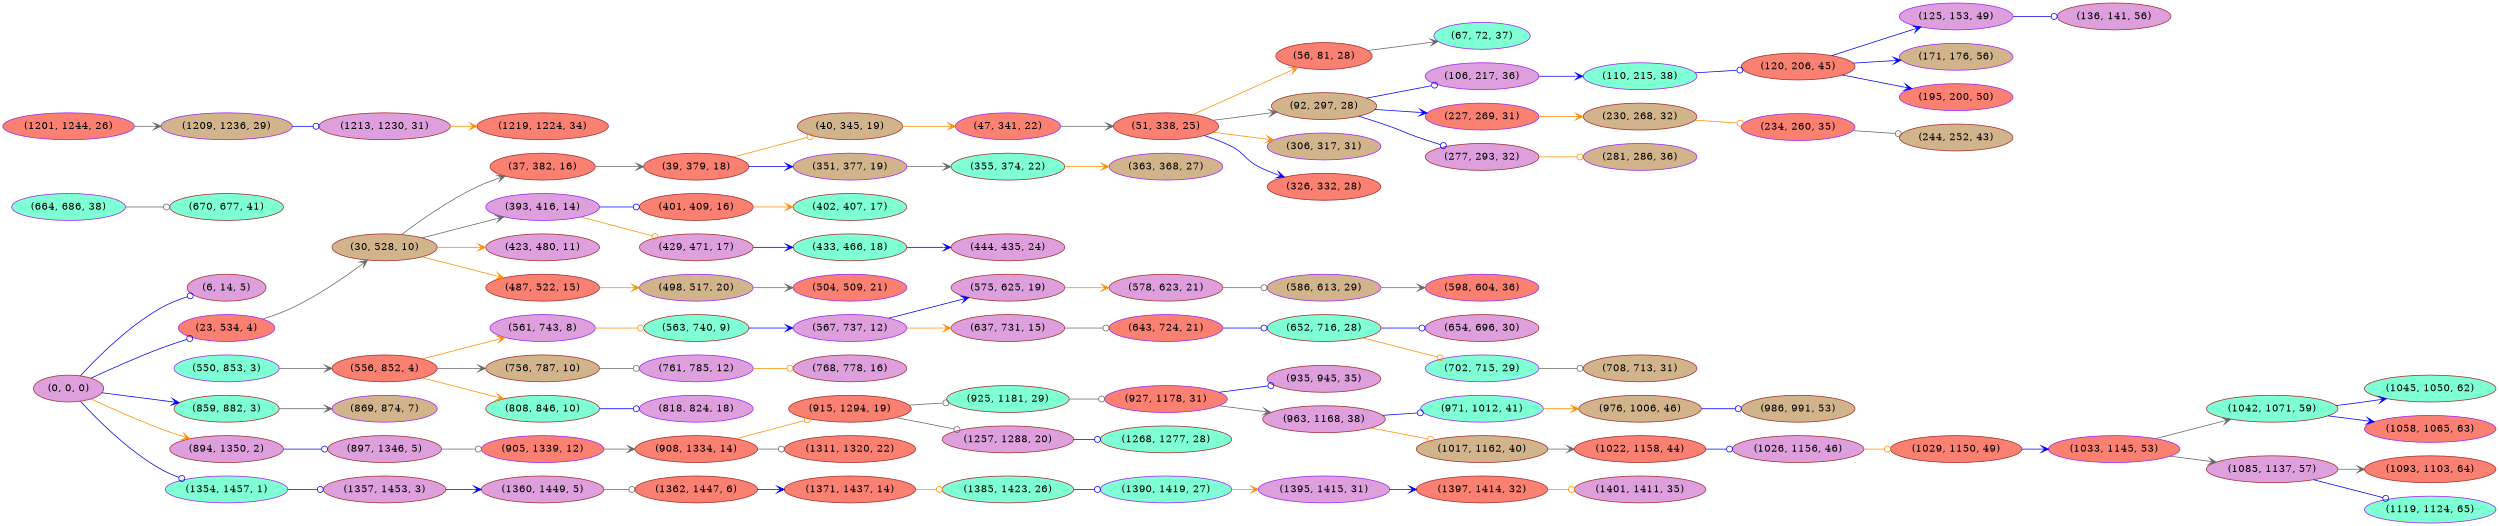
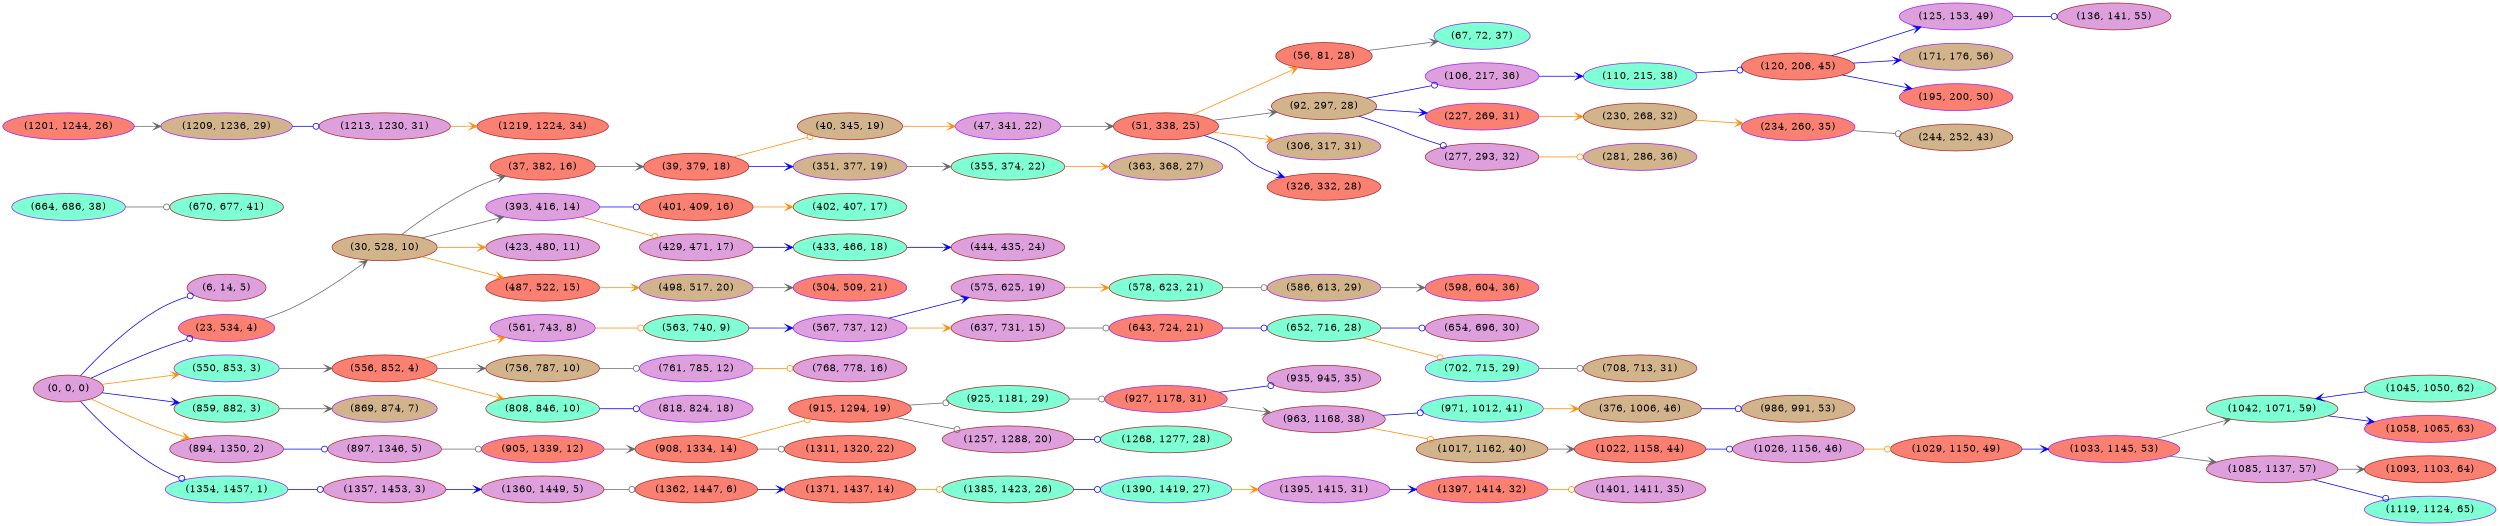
  digraph {
    rankdir=LR
    node [color=brown fillcolor=plum style=filled]
    edge [arrowhead=vee color=blue]
    "(0, 0, 0)"
    "(6, 14, 5)"
    "(23, 534, 4)" [color=purple fillcolor=salmon]
    "(550, 853, 3)" [color=purple fillcolor=aquamarine]
    "(859, 882, 3)" [fillcolor=aquamarine]
    "(894, 1350, 2)"
    "(1354, 1457, 1)" [color=purple fillcolor=aquamarine]
    "(30, 528, 10)" [fillcolor=tan]
    "(556, 852, 4)" [fillcolor=salmon]
    "(869, 874, 7)" [color=purple fillcolor=tan]
    "(897, 1346, 5)"
    "(1357, 1453, 3)"
    "(37, 382, 16)" [fillcolor=salmon]
    "(393, 416, 14)" [color=purple]
    "(423, 480, 11)"
    "(487, 522, 15)" [fillcolor=salmon]
    "(39, 379, 18)" [fillcolor=salmon]
    "(401, 409, 16)" [fillcolor=salmon]
    "(429, 471, 17)"
    "(498, 517, 20)" [color=purple fillcolor=tan]
    "(40, 345, 19)" [fillcolor=tan]
    "(351, 377, 19)" [color=purple fillcolor=tan]
-   "(47, 341, 22)" [color=purple fillcolor=salmon]
+   "(47, 341, 22)" [color=purple]
    "(355, 374, 22)" [fillcolor=aquamarine]
    "(51, 338, 25)" [fillcolor=salmon]
    "(56, 81, 28)" [fillcolor=salmon]
    "(92, 297, 28)" [fillcolor=tan]
    "(306, 317, 31)" [color=purple fillcolor=tan]
    "(326, 332, 28)" [fillcolor=salmon]
    "(67, 72, 37)" [color=purple fillcolor=aquamarine]
    "(106, 217, 36)" [color=purple]
    "(227, 269, 31)" [color=purple fillcolor=salmon]
    "(277, 293, 32)"
    "(110, 215, 38)" [color=purple fillcolor=aquamarine]
    "(230, 268, 32)" [fillcolor=tan]
    "(281, 286, 36)" [color=purple fillcolor=tan]
    "(120, 206, 45)" [fillcolor=salmon]
    "(125, 153, 49)" [color=purple]
    "(171, 176, 56)" [color=purple fillcolor=tan]
    "(195, 200, 50)" [color=purple fillcolor=salmon]
-   "(136, 141, 56)"
+   "(136, 141, 56)" [label="(136, 141, 55)"]
    "(234, 260, 35)" [color=purple fillcolor=salmon]
    "(244, 252, 43)" [fillcolor=tan]
    "(363, 368, 27)" [color=purple fillcolor=tan]
    "(402, 407, 17)" [fillcolor=aquamarine]
    "(433, 466, 18)" [fillcolor=aquamarine]
    n47 [label="(444, 435, 24)"]
    "(504, 509, 21)" [color=purple fillcolor=salmon]
    "(561, 743, 8)" [color=purple]
    "(756, 787, 10)" [fillcolor=tan]
    "(808, 846, 10)" [fillcolor=aquamarine]
    "(563, 740, 9)" [fillcolor=aquamarine]
    "(761, 785, 12)" [color=purple]
    "(818, 824, 18)" [color=purple]
    "(567, 737, 12)" [color=purple]
    "(575, 625, 19)"
    "(637, 731, 15)"
-   "(578, 623, 21)"
+   "(578, 623, 21)" [fillcolor=aquamarine]
    "(643, 724, 21)" [color=purple fillcolor=salmon]
    "(586, 613, 29)" [color=purple fillcolor=tan]
    "(598, 604, 36)" [color=purple fillcolor=salmon]
    "(652, 716, 28)" [fillcolor=aquamarine]
    "(654, 696, 30)"
    "(702, 715, 29)" [color=purple fillcolor=aquamarine]
    "(708, 713, 31)" [fillcolor=tan]
    "(664, 686, 38)" [color=purple fillcolor=aquamarine]
    "(670, 677, 41)" [fillcolor=aquamarine]
    "(768, 778, 16)"
    "(905, 1339, 12)" [color=purple fillcolor=salmon]
    "(908, 1334, 14)" [fillcolor=salmon]
    "(915, 1294, 19)" [fillcolor=salmon]
    "(1311, 1320, 22)" [fillcolor=salmon]
    "(925, 1181, 29)" [fillcolor=aquamarine]
    "(1257, 1288, 20)"
    "(927, 1178, 31)" [color=purple fillcolor=salmon]
    "(1268, 1277, 28)" [fillcolor=aquamarine]
    "(935, 945, 35)"
    "(963, 1168, 38)"
    "(971, 1012, 41)" [color=purple fillcolor=aquamarine]
    "(1017, 1162, 40)" [fillcolor=tan]
-   "(976, 1006, 46)" [fillcolor=tan]
+   "(976, 1006, 46)" [fillcolor=tan label="(376, 1006, 46)"]
    "(1022, 1158, 44)" [fillcolor=salmon]
    "(986, 991, 53)" [fillcolor=tan]
    "(1026, 1156, 46)"
    "(1029, 1150, 49)" [fillcolor=salmon]
    "(1033, 1145, 53)" [color=purple fillcolor=salmon]
    "(1042, 1071, 59)" [fillcolor=aquamarine]
    "(1085, 1137, 57)"
    "(1045, 1050, 62)" [fillcolor=aquamarine]
    "(1058, 1065, 63)" [color=purple fillcolor=salmon]
    "(1093, 1103, 64)" [fillcolor=salmon]
    "(1119, 1124, 65)" [color=purple fillcolor=aquamarine]
    "(1201, 1244, 26)" [color=purple fillcolor=salmon]
    "(1209, 1236, 29)" [color=purple fillcolor=tan]
    "(1213, 1230, 31)"
    "(1219, 1224, 34)" [fillcolor=salmon]
    "(1360, 1449, 5)"
    "(1362, 1447, 6)" [fillcolor=salmon]
    "(1371, 1437, 14)" [fillcolor=salmon]
    "(1385, 1423, 26)" [fillcolor=aquamarine]
    "(1390, 1419, 27)" [color=purple fillcolor=aquamarine]
    "(1395, 1415, 31)" [color=purple]
-   "(1397, 1414, 32)" [fillcolor=salmon]
+   "(1397, 1414, 32)" [color=purple fillcolor=salmon]
    "(1401, 1411, 35)"
    "(0, 0, 0)" -> "(6, 14, 5)" [arrowhead=odot]
    "(0, 0, 0)" -> "(23, 534, 4)" [arrowhead=odot]
+   "(0, 0, 0)" -> "(550, 853, 3)" [color=darkorange]
    "(0, 0, 0)" -> "(859, 882, 3)"
    "(0, 0, 0)" -> "(894, 1350, 2)" [color=darkorange]
    "(0, 0, 0)" -> "(1354, 1457, 1)" [arrowhead=odot]
    "(23, 534, 4)" -> "(30, 528, 10)" [color=gray40]
    "(550, 853, 3)" -> "(556, 852, 4)" [color=gray40]
    "(859, 882, 3)" -> "(869, 874, 7)" [color=gray40]
    "(894, 1350, 2)" -> "(897, 1346, 5)" [arrowhead=odot]
    "(1354, 1457, 1)" -> "(1357, 1453, 3)" [arrowhead=odot]
    "(30, 528, 10)" -> "(37, 382, 16)" [color=gray40]
    "(30, 528, 10)" -> "(393, 416, 14)" [color=gray40]
    "(30, 528, 10)" -> "(423, 480, 11)" [color=darkorange]
    "(30, 528, 10)" -> "(487, 522, 15)" [color=darkorange]
    "(556, 852, 4)" -> "(561, 743, 8)" [color=darkorange]
    "(556, 852, 4)" -> "(756, 787, 10)" [color=gray40]
    "(556, 852, 4)" -> "(808, 846, 10)" [color=darkorange]
    "(897, 1346, 5)" -> "(905, 1339, 12)" [arrowhead=odot color=gray40]
    "(1357, 1453, 3)" -> "(1360, 1449, 5)"
    "(37, 382, 16)" -> "(39, 379, 18)" [color=gray40]
    "(393, 416, 14)" -> "(401, 409, 16)" [arrowhead=odot]
    "(393, 416, 14)" -> "(429, 471, 17)" [arrowhead=odot color=darkorange]
    "(487, 522, 15)" -> "(498, 517, 20)" [color=darkorange]
    "(39, 379, 18)" -> "(40, 345, 19)" [arrowhead=odot color=darkorange]
    "(39, 379, 18)" -> "(351, 377, 19)"
    "(401, 409, 16)" -> "(402, 407, 17)" [color=darkorange]
    "(429, 471, 17)" -> "(433, 466, 18)"
    "(498, 517, 20)" -> "(504, 509, 21)" [color=gray40]
    "(40, 345, 19)" -> "(47, 341, 22)" [color=darkorange]
    "(351, 377, 19)" -> "(355, 374, 22)" [color=gray40]
    "(47, 341, 22)" -> "(51, 338, 25)" [color=gray40]
    "(355, 374, 22)" -> "(363, 368, 27)" [color=darkorange]
    "(51, 338, 25)" -> "(56, 81, 28)" [color=darkorange]
    "(51, 338, 25)" -> "(92, 297, 28)" [color=gray40]
    "(51, 338, 25)" -> "(306, 317, 31)" [color=darkorange]
    "(51, 338, 25)" -> "(326, 332, 28)"
    "(56, 81, 28)" -> "(67, 72, 37)" [color=gray40]
    "(92, 297, 28)" -> "(106, 217, 36)" [arrowhead=odot]
    "(92, 297, 28)" -> "(227, 269, 31)"
    "(92, 297, 28)" -> "(277, 293, 32)" [arrowhead=odot]
    "(106, 217, 36)" -> "(110, 215, 38)"
    "(227, 269, 31)" -> "(230, 268, 32)" [color=darkorange]
    "(277, 293, 32)" -> "(281, 286, 36)" [arrowhead=odot color=darkorange]
    "(110, 215, 38)" -> "(120, 206, 45)" [arrowhead=odot]
-   "(230, 268, 32)" -> "(234, 260, 35)" [arrowhead=odot color=darkorange]
+   "(230, 268, 32)" -> "(234, 260, 35)" [color=darkorange]
    "(120, 206, 45)" -> "(125, 153, 49)"
    "(120, 206, 45)" -> "(171, 176, 56)"
    "(120, 206, 45)" -> "(195, 200, 50)"
    "(125, 153, 49)" -> "(136, 141, 56)" [arrowhead=odot]
    "(234, 260, 35)" -> "(244, 252, 43)" [arrowhead=odot color=gray40]
    "(433, 466, 18)" -> n47
    "(561, 743, 8)" -> "(563, 740, 9)" [arrowhead=odot color=darkorange]
    "(756, 787, 10)" -> "(761, 785, 12)" [arrowhead=odot color=gray40]
    "(808, 846, 10)" -> "(818, 824, 18)" [arrowhead=odot]
    "(563, 740, 9)" -> "(567, 737, 12)"
    "(761, 785, 12)" -> "(768, 778, 16)" [arrowhead=odot color=darkorange]
    "(567, 737, 12)" -> "(575, 625, 19)"
    "(567, 737, 12)" -> "(637, 731, 15)" [color=darkorange]
    "(575, 625, 19)" -> "(578, 623, 21)" [color=darkorange]
    "(637, 731, 15)" -> "(643, 724, 21)" [arrowhead=odot color=gray40]
    "(578, 623, 21)" -> "(586, 613, 29)" [arrowhead=odot color=gray40]
    "(643, 724, 21)" -> "(652, 716, 28)" [arrowhead=odot]
    "(586, 613, 29)" -> "(598, 604, 36)" [color=gray40]
    "(652, 716, 28)" -> "(654, 696, 30)" [arrowhead=odot]
    "(652, 716, 28)" -> "(702, 715, 29)" [arrowhead=odot color=darkorange]
    "(702, 715, 29)" -> "(708, 713, 31)" [arrowhead=odot color=gray40]
    "(664, 686, 38)" -> "(670, 677, 41)" [arrowhead=odot color=gray40]
    "(905, 1339, 12)" -> "(908, 1334, 14)" [color=gray40]
    "(908, 1334, 14)" -> "(915, 1294, 19)" [arrowhead=odot color=darkorange]
    "(908, 1334, 14)" -> "(1311, 1320, 22)" [arrowhead=odot color=gray40]
    "(915, 1294, 19)" -> "(925, 1181, 29)" [arrowhead=odot color=gray40]
    "(915, 1294, 19)" -> "(1257, 1288, 20)" [arrowhead=odot color=gray40]
    "(925, 1181, 29)" -> "(927, 1178, 31)" [arrowhead=odot color=gray40]
    "(1257, 1288, 20)" -> "(1268, 1277, 28)" [arrowhead=odot]
    "(927, 1178, 31)" -> "(935, 945, 35)" [arrowhead=odot]
    "(927, 1178, 31)" -> "(963, 1168, 38)" [color=gray40]
    "(963, 1168, 38)" -> "(971, 1012, 41)" [arrowhead=odot]
    "(963, 1168, 38)" -> "(1017, 1162, 40)" [arrowhead=odot color=darkorange]
    "(971, 1012, 41)" -> "(976, 1006, 46)" [color=darkorange]
    "(1017, 1162, 40)" -> "(1022, 1158, 44)" [color=gray40]
    "(976, 1006, 46)" -> "(986, 991, 53)" [arrowhead=odot]
    "(1022, 1158, 44)" -> "(1026, 1156, 46)" [arrowhead=odot]
    "(1026, 1156, 46)" -> "(1029, 1150, 49)" [arrowhead=odot color=darkorange]
    "(1029, 1150, 49)" -> "(1033, 1145, 53)"
    "(1033, 1145, 53)" -> "(1042, 1071, 59)" [color=gray40]
    "(1033, 1145, 53)" -> "(1085, 1137, 57)" [color=gray40]
-   "(1042, 1071, 59)" -> "(1045, 1050, 62)"
+   "(1045, 1050, 62)" -> "(1042, 1071, 59)"
    "(1042, 1071, 59)" -> "(1058, 1065, 63)"
    "(1085, 1137, 57)" -> "(1093, 1103, 64)" [color=gray40]
    "(1085, 1137, 57)" -> "(1119, 1124, 65)" [arrowhead=odot]
    "(1201, 1244, 26)" -> "(1209, 1236, 29)" [color=gray40]
    "(1209, 1236, 29)" -> "(1213, 1230, 31)" [arrowhead=odot]
    "(1213, 1230, 31)" -> "(1219, 1224, 34)" [color=darkorange]
    "(1360, 1449, 5)" -> "(1362, 1447, 6)" [arrowhead=odot color=gray40]
    "(1362, 1447, 6)" -> "(1371, 1437, 14)"
    "(1371, 1437, 14)" -> "(1385, 1423, 26)" [arrowhead=odot color=darkorange]
    "(1385, 1423, 26)" -> "(1390, 1419, 27)" [arrowhead=odot]
    "(1390, 1419, 27)" -> "(1395, 1415, 31)" [color=darkorange]
    "(1395, 1415, 31)" -> "(1397, 1414, 32)"
    "(1397, 1414, 32)" -> "(1401, 1411, 35)" [arrowhead=odot color=darkorange]
  }
